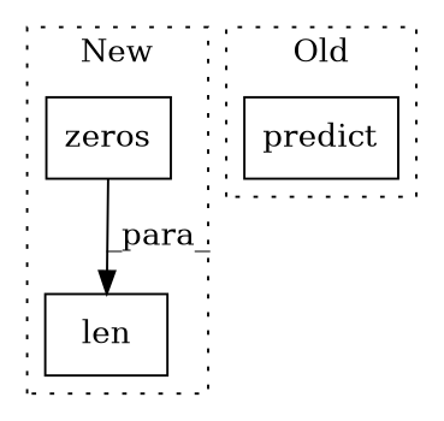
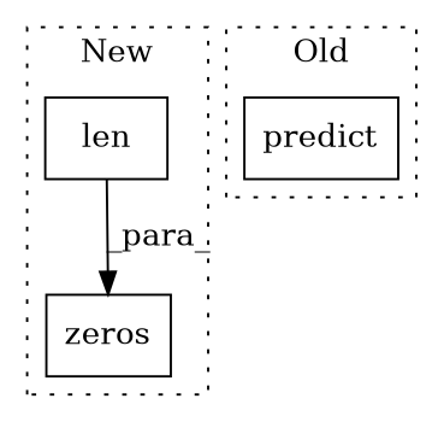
  digraph {
    fontname="DejaVu Serif"
    node [a=32 shape=box fontname="DejaVu Serif"]
    n1 [l="6,1" label=zeros s="1199,1226"]
    n2 [l="4,1" label=len s="1205,1210"]
    n3 [l="8,1" label=predict s="1499,1526"]
    subgraph cluster_1 {
      label=New
      style=dotted
      n1
      n2
    }
    subgraph cluster_2 {
      label=Old
      style=dotted
      n3
    }
-   n1 -> n2 [label=_para_ fontname="DejaVu Serif"]
+   n2 -> n1 [label=_para_ fontname="DejaVu Serif"]
  }
